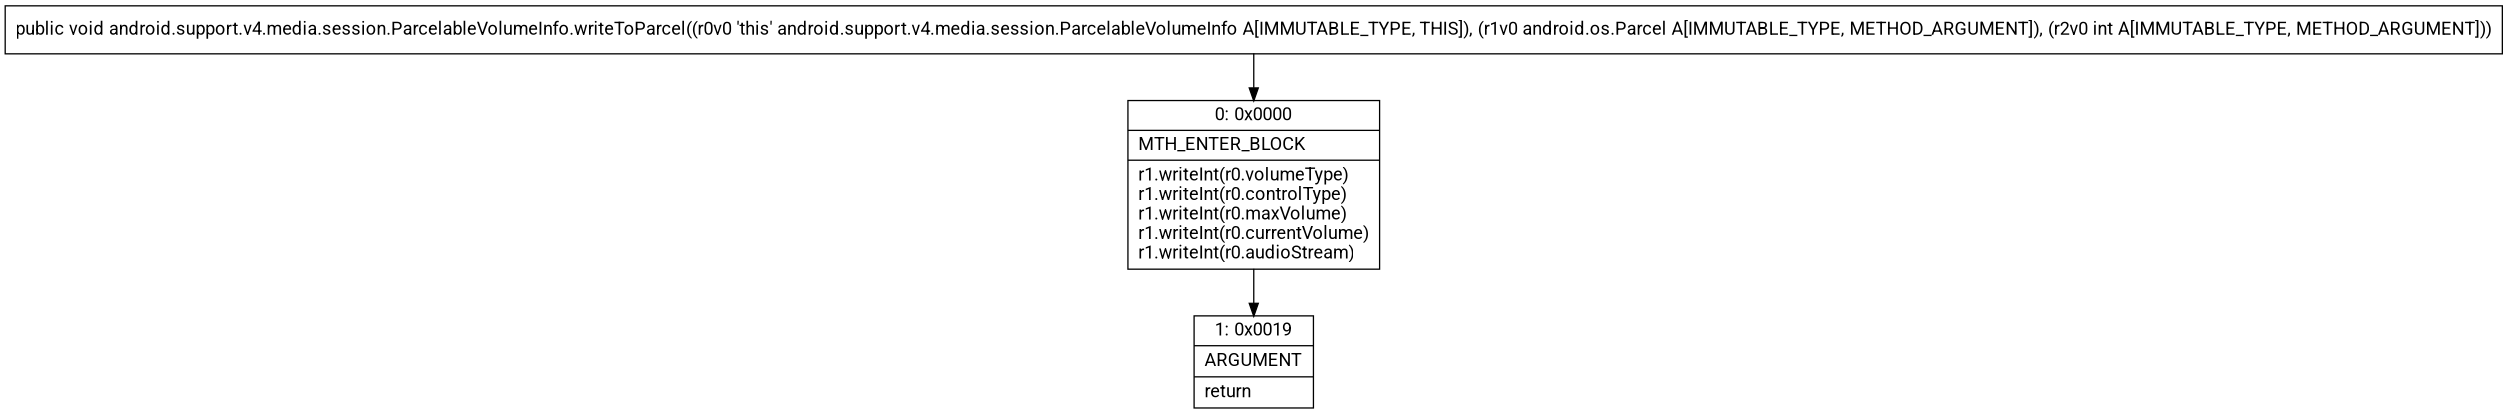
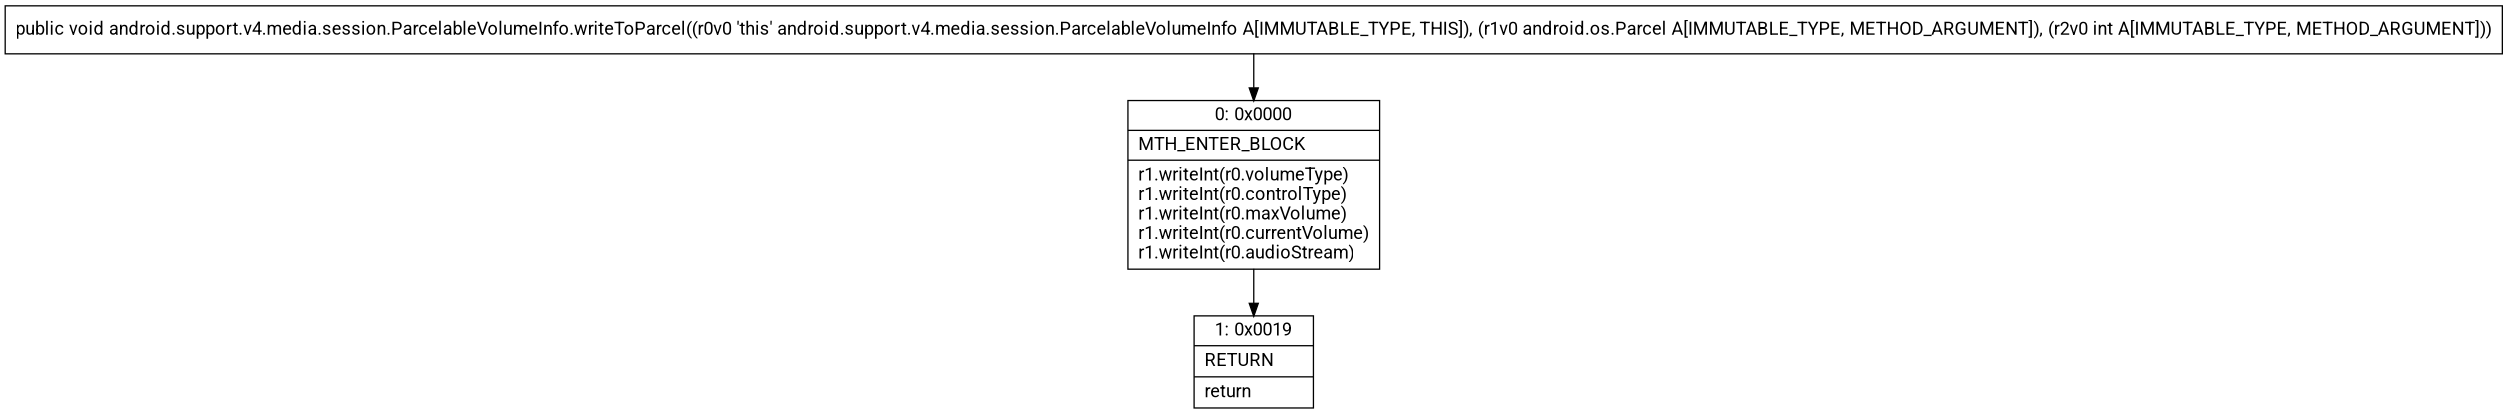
  digraph {
    fontname=Roboto
    node [shape=record fontname=Roboto]
    edge [fontname=Roboto]
    n1 [label="{0\:\ 0x0000|MTH_ENTER_BLOCK\l|r1.writeInt(r0.volumeType)\lr1.writeInt(r0.controlType)\lr1.writeInt(r0.maxVolume)\lr1.writeInt(r0.currentVolume)\lr1.writeInt(r0.audioStream)\l}"]
-   n2 [label="{1\:\ 0x0019|ARGUMENT\l|return\l}"]
+   n2 [label="{1\:\ 0x0019|RETURN\l|return\l}"]
    n3 [label="{public void android.support.v4.media.session.ParcelableVolumeInfo.writeToParcel((r0v0 'this' android.support.v4.media.session.ParcelableVolumeInfo A[IMMUTABLE_TYPE, THIS]), (r1v0 android.os.Parcel A[IMMUTABLE_TYPE, METHOD_ARGUMENT]), (r2v0 int A[IMMUTABLE_TYPE, METHOD_ARGUMENT])) }"]
    n1 -> n2
    n3 -> n1
  }
